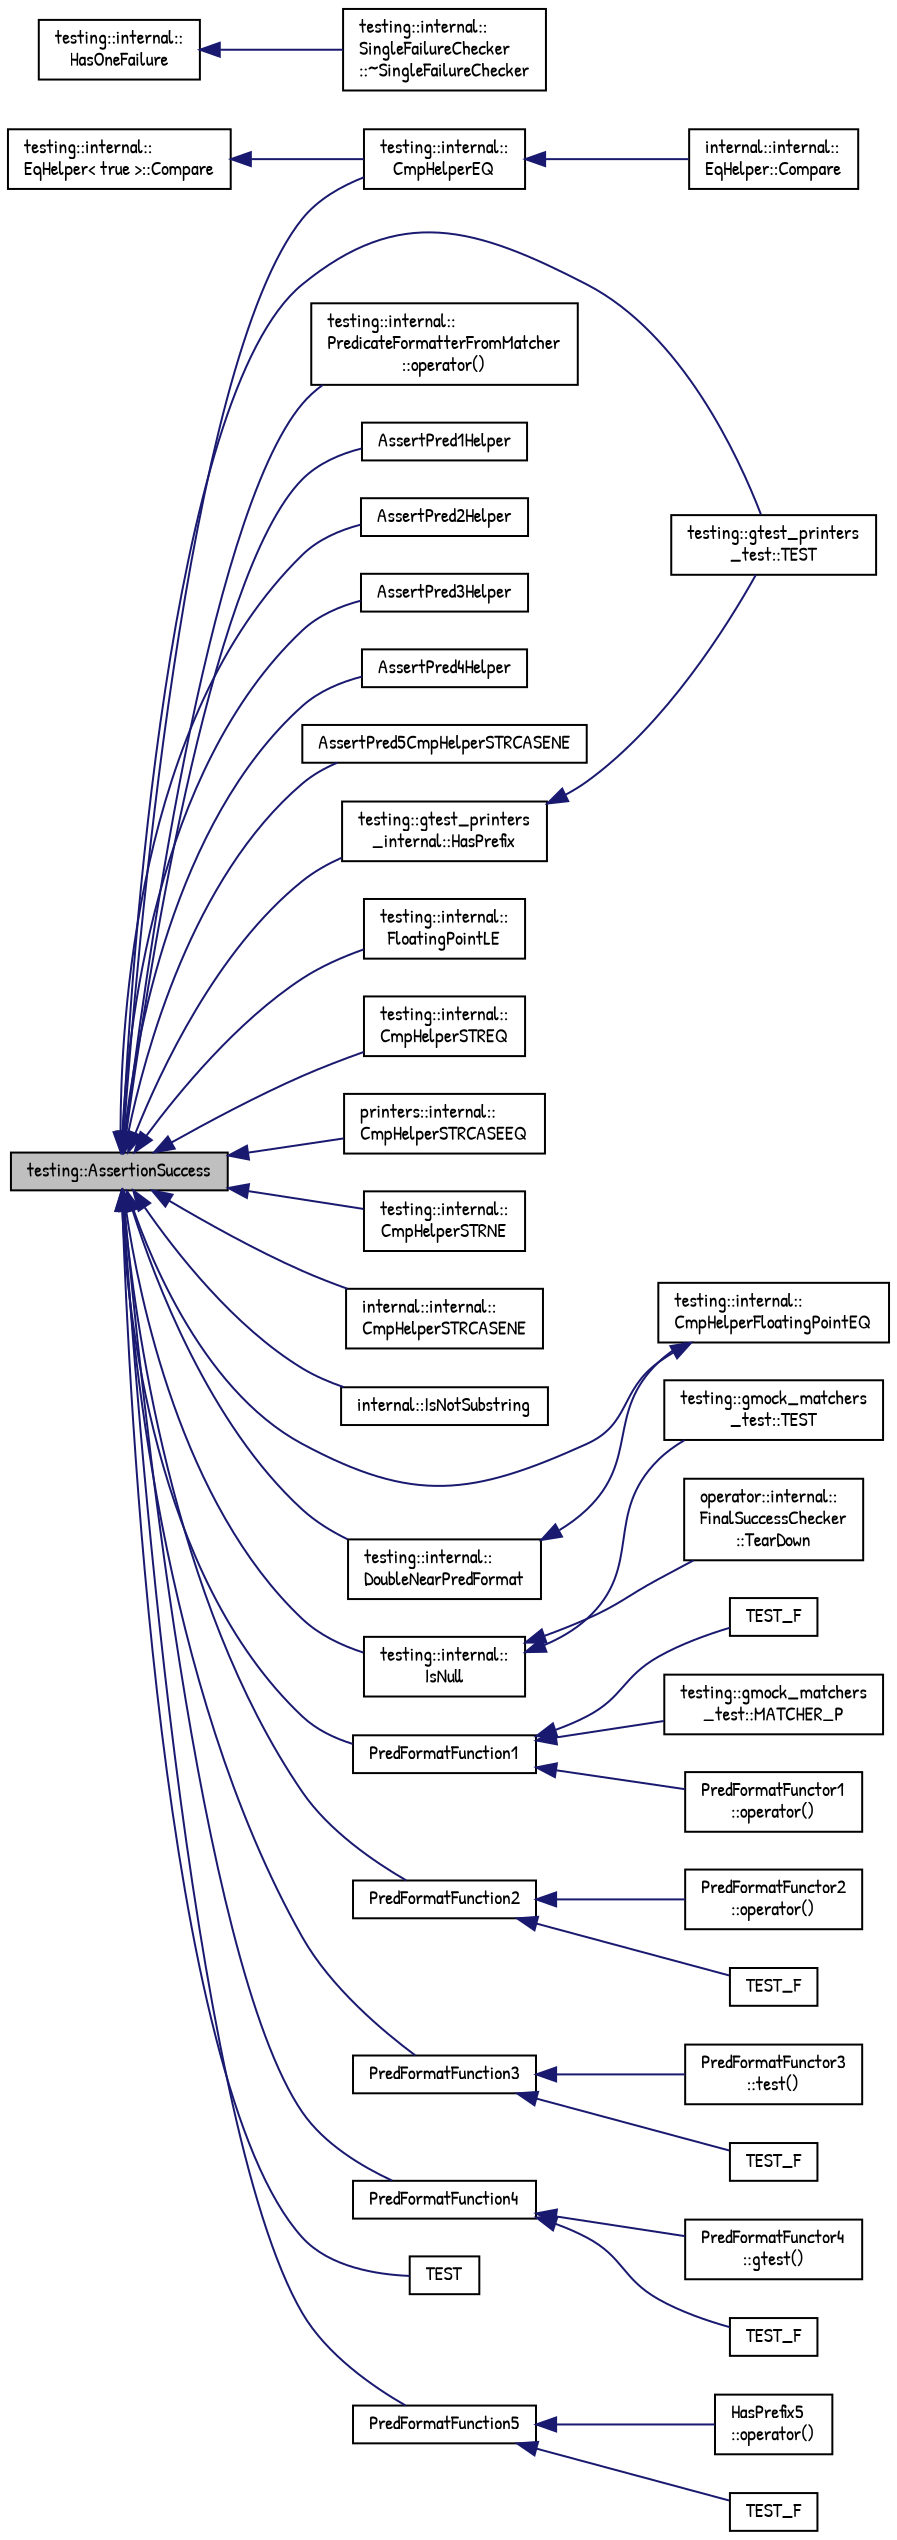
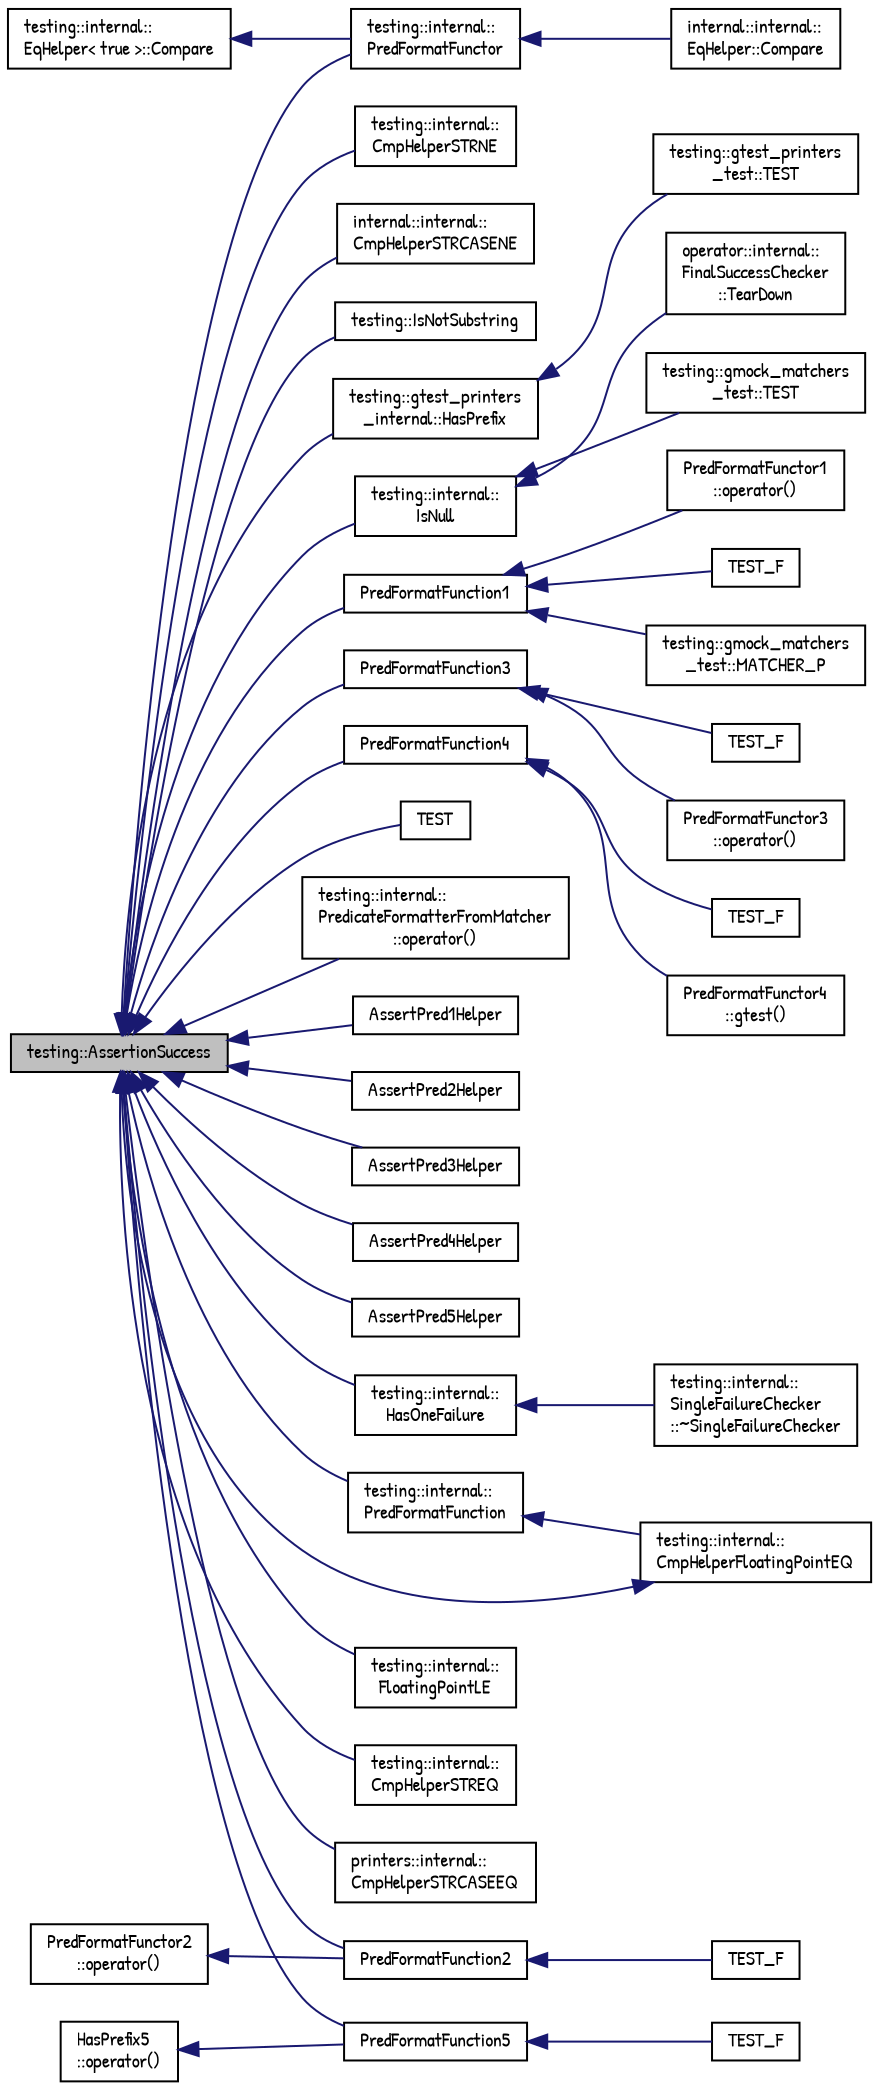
  digraph {
    fontname="Patrick Hand"
    rankdir=LR
    node [color=black fillcolor=white fontname="Patrick Hand" fontsize=10 shape=record style=filled]
    edge [color=midnightblue dir=back fontname="Patrick Hand" fontsize=10 labelfontname=Helvetica labelfontsize=10 style=solid]
    n1 [fillcolor=grey75 fontcolor=black height=0.2 label="testing::AssertionSuccess" width=0.4]
    n2 [height=0.2 label="testing::internal::\lPredicateFormatterFromMatcher\l::operator()" width=0.4]
-   n3 [height=0.2 label="testing::internal::\lCmpHelperEQ" width=0.4]
+   n3 [height=0.2 label="testing::internal::\lPredFormatFunctor" width=0.4]
    n4 [height=0.2 label=AssertPred1Helper width=0.4]
    n5 [height=0.2 label=AssertPred2Helper width=0.4]
    n6 [height=0.2 label=AssertPred3Helper width=0.4]
    n7 [height=0.2 label=AssertPred4Helper width=0.4]
-   n8 [height=0.2 label=AssertPred5CmpHelperSTRCASENE width=0.4]
+   n8 [height=0.2 label=AssertPred5Helper width=0.4]
    n9 [height=0.2 label="testing::internal::\lHasOneFailure" width=0.4]
-   n10 [height=0.2 label="testing::internal::\lDoubleNearPredFormat" width=0.4]
+   n10 [height=0.2 label="testing::internal::\lPredFormatFunction" width=0.4]
    n11 [height=0.2 label="testing::internal::\lFloatingPointLE" width=0.4]
    n12 [height=0.2 label="testing::internal::\lCmpHelperSTREQ" width=0.4]
    n13 [height=0.2 label="printers::internal::\lCmpHelperSTRCASEEQ" width=0.4]
    n14 [height=0.2 label="testing::internal::\lCmpHelperSTRNE" width=0.4]
    n15 [height=0.2 label="internal::internal::\lCmpHelperSTRCASENE" width=0.4]
-   n16 [height=0.2 label="internal::IsNotSubstring" width=0.4]
+   n16 [height=0.2 label="testing::IsNotSubstring" width=0.4]
    n17 [height=0.2 label="testing::gtest_printers\l_internal::HasPrefix" width=0.4]
    n18 [height=0.2 label="testing::internal::\lIsNull" width=0.4]
    n19 [height=0.2 label=PredFormatFunction1 width=0.4]
    n20 [height=0.2 label=PredFormatFunction2 width=0.4]
    n21 [height=0.2 label=PredFormatFunction3 width=0.4]
    n22 [height=0.2 label=PredFormatFunction4 width=0.4]
    n23 [height=0.2 label=PredFormatFunction5 width=0.4]
    n24 [height=0.2 label=TEST width=0.4]
    n25 [height=0.2 label="internal::internal::\lEqHelper::Compare" width=0.4]
    n26 [height=0.2 label="testing::internal::\lCmpHelperFloatingPointEQ" width=0.4]
    n27 [height=0.2 label="testing::internal::\lSingleFailureChecker\l::~SingleFailureChecker" width=0.4]
    n28 [height=0.2 label="testing::gtest_printers\l_test::TEST" width=0.4]
    n29 [height=0.2 label="testing::gmock_matchers\l_test::TEST" width=0.4]
    n30 [height=0.2 label="operator::internal::\lFinalSuccessChecker\l::TearDown" width=0.4]
    n31 [height=0.2 label="testing::gmock_matchers\l_test::MATCHER_P" width=0.4]
    n32 [height=0.2 label="PredFormatFunctor1\l::operator()" width=0.4]
    n33 [height=0.2 label=TEST_F width=0.4]
    n34 [height=0.2 label="PredFormatFunctor2\l::operator()" width=0.4]
    n35 [height=0.2 label=TEST_F width=0.4]
-   n36 [height=0.2 label="PredFormatFunctor3\l::test()" width=0.4]
+   n36 [height=0.2 label="PredFormatFunctor3\l::operator()" width=0.4]
    n37 [height=0.2 label=TEST_F width=0.4]
    n38 [height=0.2 label="PredFormatFunctor4\l::gtest()" width=0.4]
    n39 [height=0.2 label=TEST_F width=0.4]
    n40 [height=0.2 label="HasPrefix5\l::operator()" width=0.4]
    n41 [height=0.2 label=TEST_F width=0.4]
    n42 [height=0.2 label="testing::internal::\lEqHelper\< true \>::Compare" width=0.4]
    n1 -> n2
    n1 -> n3
    n1 -> n4
    n1 -> n5
    n1 -> n6
    n1 -> n7
    n1 -> n8
-   n1 -> n28
+   n1 -> n9
    n1 -> n10
    n1 -> n11
    n1 -> n12
    n1 -> n13
    n1 -> n14
    n1 -> n15
    n1 -> n16
    n1 -> n17
    n1 -> n18
    n1 -> n19
    n1 -> n20
    n1 -> n21
    n1 -> n22
    n1 -> n23
    n1 -> n24
    n3 -> n25
    n9 -> n27
    n10 -> n26
    n17 -> n28
    n18 -> n29
    n18 -> n30
    n19 -> n31
    n19 -> n32
    n19 -> n33
-   n20 -> n34
+   n34 -> n20
    n20 -> n35
    n21 -> n36
    n21 -> n37
    n22 -> n38
    n22 -> n39
-   n23 -> n40
+   n40 -> n23
    n23 -> n41
    n26 -> n1
    n42 -> n3
  }
